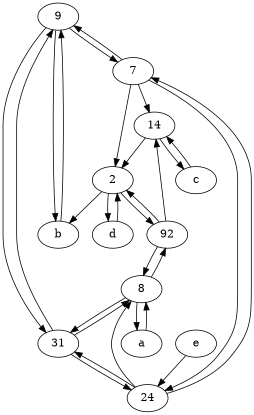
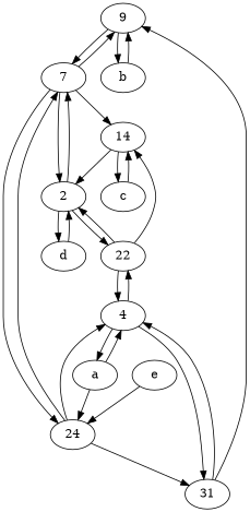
  digraph {
    9
    7
    n3 [label=31]
    b
    24
    2
    14
-   4 [label=8]
-   22 [label=92]
+   4
+   22
    d
    c
    a
    e
    9 -> 7
-   9 -> n3
    9 -> b
    7 -> 9
    7 -> 24
    7 -> 2
    7 -> 14
    n3 -> 9
-   n3 -> 24
+   a -> 24
    n3 -> 4
    b -> 9
    24 -> 7
    24 -> n3
    24 -> 4
-   2 -> b
+   2 -> 7
    2 -> 22
    2 -> d
    14 -> 2
    14 -> c
    4 -> n3
    4 -> 22
    4 -> a
    22 -> 2
    22 -> 14
    22 -> 4
    d -> 2
    c -> 14
    a -> 4
    e -> 24
  }
